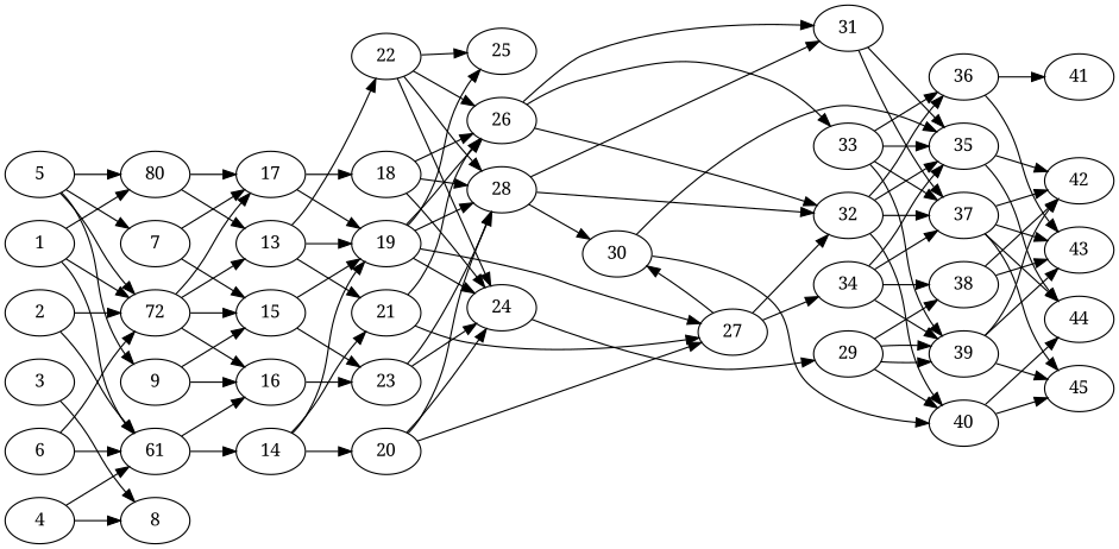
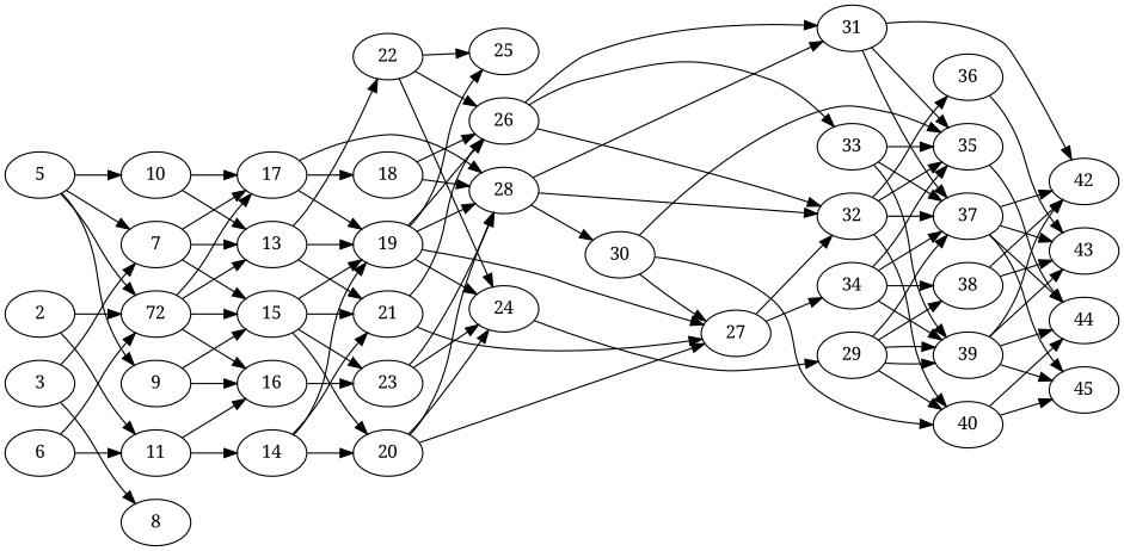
  digraph {
    fontname="Noto Serif"
    rankdir=LR
    node [alpha=0.11 fontname="Noto Serif"]
    edge [fontname="Noto Serif"]
-   1 [alpha=0.00 expect_size=31159296]
-   10 [alpha=0.00 expect_size=51384320 label=80]
-   11 [alpha=0.12 expect_size=7440384 label=61]
+   10 [alpha=0.00 expect_size=51384320]
+   11 [alpha=0.12 expect_size=7440384]
    n4 [alpha=0.00 expect_size=7788544 label=72]
    13 [alpha=0.15 expect_size=29455360]
    17 [alpha=0.18 expect_size=38130688]
    16 [alpha=0.02 expect_size=47172608]
    14 [alpha=0.08 expect_size=31429632]
    15 [alpha=0.10 expect_size=35232768]
    19 [alpha=0.09 expect_size=41020416]
    21 [alpha=0.18 expect_size=18738176]
    22 [expect_size=46692352]
    18 [alpha=0.00 expect_size=45095936]
    23 [alpha=0.10 expect_size=47250432]
    20 [alpha=0.08 expect_size=17955840]
    2 [alpha=0.09 expect_size=12440576]
    3 [alpha=0.01 expect_size=18241536]
    7 [alpha=0.03 expect_size=27814912]
    8 [alpha=0.18 expect_size=45922304]
-   4 [alpha=0.02 expect_size=11669504]
    5 [alpha=0.05 expect_size=36464640]
    9 [alpha=0.10 expect_size=43709440]
    6 [alpha=0.16 expect_size=50082816]
    24 [expect_size=34505728]
    26 [alpha=0.19 expect_size=27899904]
    28 [alpha=0.03 expect_size=27613184]
    25 [alpha=0.06 expect_size=5360640]
    27 [alpha=0.02 expect_size=33479680]
    29 [alpha=0.19 expect_size=28484608]
    31 [alpha=0.13 expect_size=20941824]
    32 [expect_size=16146432]
    33 [alpha=0.19 expect_size=42233856]
    30 [alpha=0.16 expect_size=49422336]
    34 [alpha=0.19 expect_size=17831936]
    37 [alpha=0.06 expect_size=7506944]
    38 [alpha=0.06 expect_size=12778496]
    39 [alpha=0.03 expect_size=18929664]
    40 [alpha=0.04 expect_size=17245184]
    35 [expect_size=43741184]
    36 [alpha=0.01 expect_size=9623552]
    42 [alpha=0.16 expect_size=36617216]
    44 [alpha=0.14 expect_size=13923328]
    43 [alpha=0.19 expect_size=15232000]
    45 [alpha=0.09 expect_size=11692032]
-   41 [expect_size=6679552]
-   1 -> 10
-   1 -> 11
-   1 -> n4
    10 -> 13
    10 -> 17
    11 -> 16
    11 -> 14
    n4 -> 13
    n4 -> 17
    n4 -> 16
    n4 -> 15
    13 -> 19
    13 -> 21
    13 -> 22
    17 -> 19
    17 -> 18
    16 -> 23
    14 -> 19
    14 -> 21
    14 -> 20
    15 -> 19
+   15 -> 21
    15 -> 23
+   15 -> 20
    19 -> 24
    19 -> 26
    19 -> 28
    19 -> 25
    19 -> 27
    21 -> 26
    21 -> 27
    22 -> 24
    22 -> 26
-   22 -> 28
+   17 -> 28
    22 -> 25
-   18 -> 24
    18 -> 26
    18 -> 28
    23 -> 24
    23 -> 28
    20 -> 24
    20 -> 28
    20 -> 27
    2 -> 11
    2 -> n4
+   3 -> 7
    3 -> 8
+   7 -> 13
    7 -> 17
    7 -> 15
-   4 -> 11
-   4 -> 8
    5 -> 10
    5 -> n4
    5 -> 7
    5 -> 9
    9 -> 16
    9 -> 15
    6 -> 11
    6 -> n4
    24 -> 29
    26 -> 31
    26 -> 32
    26 -> 33
    28 -> 31
    28 -> 32
    28 -> 30
    27 -> 32
-   27 -> 30
+   30 -> 27
    27 -> 34
+   29 -> 37
    29 -> 38
    29 -> 39
    29 -> 39
    29 -> 40
    31 -> 37
    31 -> 35
    32 -> 37
    32 -> 40
    32 -> 35
    32 -> 36
    33 -> 37
    33 -> 39
    33 -> 35
-   33 -> 36
    30 -> 40
    30 -> 35
    34 -> 37
    34 -> 38
    34 -> 39
    34 -> 35
    37 -> 42
    37 -> 44
    37 -> 43
    37 -> 45
    38 -> 42
    38 -> 43
    39 -> 42
+   39 -> 44
    39 -> 43
    39 -> 45
    40 -> 44
    40 -> 45
-   35 -> 42
+   31 -> 42
    35 -> 44
    36 -> 43
-   36 -> 41
  }
